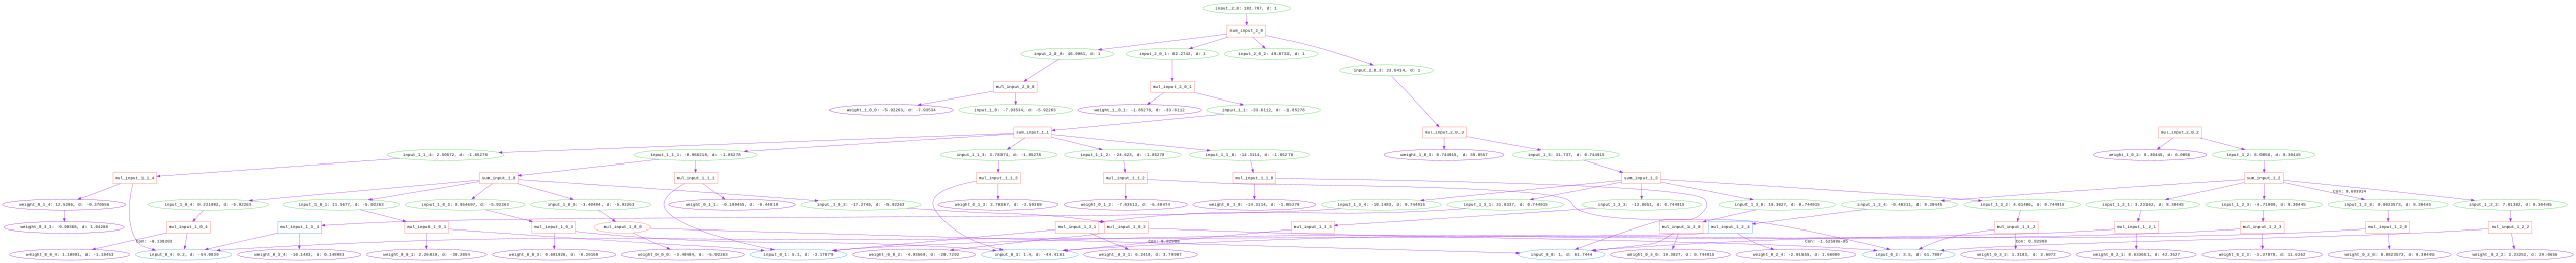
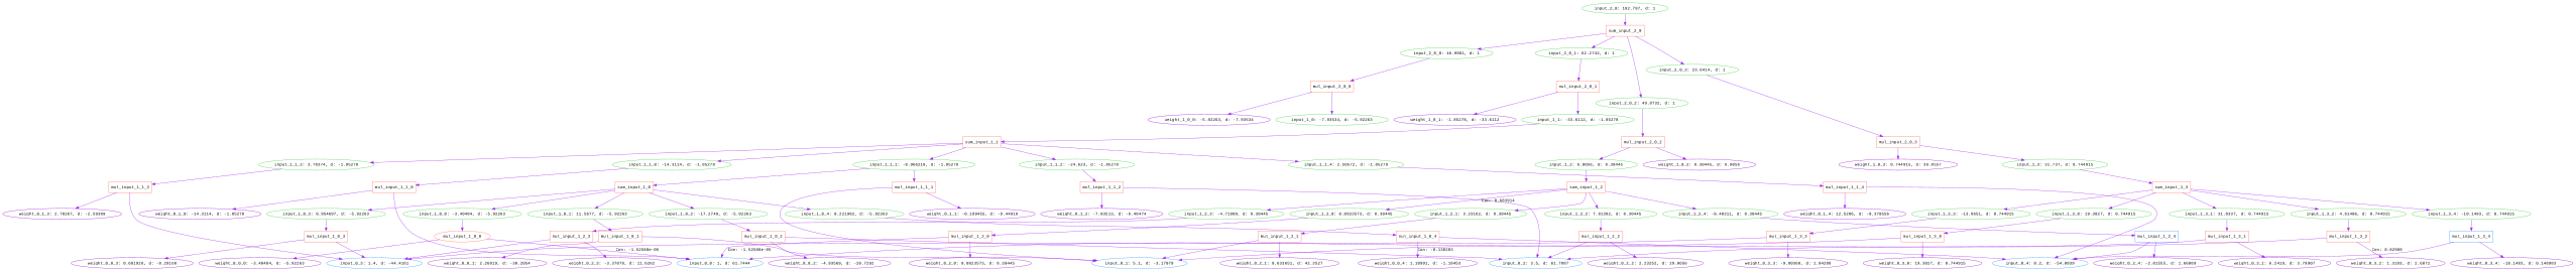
  digraph {
    fontname="Liberation Mono"
    node [color=limegreen fontname="Liberation Mono" shape=oval]
    edge [color=purple fontname="Liberation Mono"]
    n1 [label="input_2_0: 182.787, d: 1"]
    n2 [color=tomato label=sum_input_2_0 shape=box]
    n3 [label="input_2_0_0: 46.9981, d: 1"]
    n4 [label="input_2_0_1: 62.2742, d: 1"]
    n5 [label="input_2_0_2: 49.8732, d: 1"]
    n6 [label="input_2_0_3: 23.6414, d: 1"]
    n7 [color=tomato label=mul_input_2_0_0 shape=box]
    n8 [color=tomato label=mul_input_2_0_1 shape=box]
    n9 [color=tomato label=mul_input_2_0_2 shape=box]
    n10 [color=tomato label=mul_input_2_0_3 shape=box]
    n11 [color=darkviolet label="weight_1_0_0: -5.92263, d: -7.93534"]
    n12 [label="input_1_0: -7.93534, d: -5.92263"]
    n13 [color=tomato label=sum_input_1_0 shape=box]
    n14 [label="input_1_0_0: -3.40484, d: -5.92263"]
    n15 [label="input_1_0_1: 11.5677, d: -5.92263"]
    n16 [label="input_1_0_2: -17.2749, d: -5.92263"]
    n17 [label="input_1_0_3: 0.954697, d: -5.92263"]
    n18 [label="input_1_0_4: 0.221982, d: -5.92263"]
    n19 [color=tomato label=mul_input_1_0_0 shape=ellipse]
    n20 [color=tomato label=mul_input_1_0_1 shape=box]
    n21 [color=tomato label=mul_input_1_0_2 shape=box]
    n22 [color=tomato label=mul_input_1_0_3 shape=box]
    n23 [color=tomato label=mul_input_1_0_4 shape=box]
    n24 [color=darkviolet label="weight_0_0_0: -3.40484, d: -5.92263"]
    n25 [color=dodgerblue label="input_0_0: 1, d: 61.7444"]
    n26 [color=darkviolet label="weight_0_0_1: 2.26819, d: -30.2054"]
    n27 [color=dodgerblue label="input_0_1: 5.1, d: -3.17079"]
    n28 [color=darkviolet label="weight_0_0_2: -4.93569, d: -20.7292"]
    n29 [color=dodgerblue label="input_0_2: 3.5, d: 61.7887"]
    n30 [color=darkviolet label="weight_0_0_3: 0.681926, d: -8.29168"]
    n31 [color=dodgerblue label="input_0_3: 1.4, d: -44.4161"]
    n32 [color=darkviolet label="weight_0_0_4: 1.10991, d: -1.18453"]
    n33 [color=dodgerblue label="input_0_4: 0.2, d: -54.0839"]
    n34 [color=darkviolet label="weight_1_0_1: -1.85278, d: -33.6112"]
    n35 [label="input_1_1: -33.6112, d: -1.85278"]
    n36 [color=tomato label=sum_input_1_1 shape=box]
    n37 [label="input_1_1_0: -14.3114, d: -1.85278"]
    n38 [label="input_1_1_1: -0.966218, d: -1.85278"]
    n39 [label="input_1_1_2: -24.623, d: -1.85278"]
    n40 [label="input_1_1_3: 3.78374, d: -1.85278"]
    n41 [label="input_1_1_4: 2.50572, d: -1.85278"]
    n42 [color=tomato label=mul_input_1_1_0 shape=box]
    n43 [color=tomato label=mul_input_1_1_1 shape=box]
    n44 [color=tomato label=mul_input_1_1_2 shape=box]
    n45 [color=tomato label=mul_input_1_1_3 shape=box]
    n46 [color=tomato label=mul_input_1_1_4 shape=box]
    n47 [color=darkviolet label="weight_0_1_0: -14.3114, d: -1.85278"]
    n48 [color=darkviolet label="weight_0_1_1: -0.189455, d: -9.44919"]
    n49 [color=darkviolet label="weight_0_1_2: -7.03513, d: -6.48474"]
    n50 [color=darkviolet label="weight_0_1_3: 2.70267, d: -2.59389"]
    n51 [color=darkviolet label="weight_0_1_4: 12.5286, d: -0.370556"]
    n52 [color=darkviolet label="weight_1_0_2: 8.30445, d: 6.0056"]
    n53 [label="input_1_2: 6.0056, d: 8.30445"]
    n54 [color=tomato label=sum_input_1_2 shape=box]
    n55 [label="input_1_2_0: 0.0823573, d: 8.30445"]
    n56 [label="input_1_2_1: 3.23162, d: 8.30445"]
    n57 [label="input_1_2_2: 7.81382, d: 8.30445"]
    n58 [label="input_1_2_3: -4.71909, d: 8.30445"]
    n59 [label="input_1_2_4: -0.40311, d: 8.30445"]
    n60 [color=tomato label=mul_input_1_2_0 shape=box]
    n61 [color=tomato label=mul_input_1_2_1 shape=box]
    n62 [color=tomato label=mul_input_1_2_2 shape=box]
    n63 [color=tomato label=mul_input_1_2_3 shape=box]
    n64 [color=dodgerblue label=mul_input_1_2_4 shape=box]
    n65 [color=darkviolet label="weight_0_2_0: 0.0823573, d: 8.30445"]
    n66 [color=darkviolet label="weight_0_2_1: 0.633651, d: 42.3527"]
    n67 [color=darkviolet label="weight_0_2_2: 2.23252, d: 29.0656"]
    n68 [color=darkviolet label="weight_0_2_3: -3.37078, d: 11.6262"]
    n69 [color=darkviolet label="weight_0_2_4: -2.01555, d: 1.66089"]
    n70 [color=darkviolet label="weight_1_0_3: 0.744915, d: 39.8557"]
    n71 [label="input_1_3: 31.737, d: 0.744915"]
    n72 [color=tomato label=sum_input_1_3 shape=box]
    n73 [label="input_1_3_0: 19.3027, d: 0.744915"]
    n74 [label="input_1_3_1: 31.8337, d: 0.744915"]
    n75 [label="input_1_3_2: 4.61406, d: 0.744915"]
    n76 [label="input_1_3_3: -13.8651, d: 0.744915"]
    n77 [label="input_1_3_4: -10.1483, d: 0.744915"]
    n78 [color=tomato label=mul_input_1_3_0 shape=box]
    n79 [color=tomato label=mul_input_1_3_1 shape=box]
    n80 [color=tomato label=mul_input_1_3_2 shape=box]
    n81 [color=tomato label=mul_input_1_3_3 shape=box]
    n82 [color=dodgerblue label=mul_input_1_3_4 shape=box]
    n83 [color=darkviolet label="weight_0_3_0: 19.3027, d: 0.744915"]
    n84 [color=darkviolet label="weight_0_3_1: 6.2419, d: 3.79907"]
    n85 [color=darkviolet label="weight_0_3_2: 1.3183, d: 2.6072"]
    n86 [color=darkviolet label="weight_0_3_3: -9.90368, d: 1.04288"]
    n87 [color=darkviolet label="weight_0_3_4: -10.1483, d: 0.148983"]
    n1 -> n2
    n2 -> n3
    n2 -> n4
    n2 -> n5
    n2 -> n6
    n3 -> n7
    n4 -> n8
+   n5 -> n9
    n6 -> n10
    n7 -> n11
    n7 -> n12
    n8 -> n34
    n8 -> n35
    n9 -> n52
    n9 -> n53
    n10 -> n70
    n10 -> n71
    n13 -> n14
    n13 -> n15
    n13 -> n16
    n13 -> n17
    n13 -> n18
    n14 -> n19
    n15 -> n20
    n16 -> n21
    n17 -> n22
    n18 -> n23
    n19 -> n24
-   n19 -> n25 [label="Con: 0.82988 "]
+   n19 -> n25 [label="Con: -1.52588e-05 "]
    n20 -> n26
    n20 -> n27
    n21 -> n28
    n21 -> n29
    n22 -> n30
    n22 -> n31
    n23 -> n32 [label="Con: -0.130203 "]
    n23 -> n33
    n35 -> n36
    n36 -> n37
    n36 -> n38
    n36 -> n39
    n36 -> n40
    n36 -> n41
    n37 -> n42
    n38 -> n13
    n38 -> n43
    n39 -> n44
    n40 -> n45
    n41 -> n46
    n42 -> n25
    n42 -> n47
    n43 -> n27
    n43 -> n48
    n44 -> n29
    n44 -> n49
    n45 -> n31
    n45 -> n50
    n46 -> n33
    n46 -> n51
    n53 -> n54
    n54 -> n55 [label="Con: 0.683914 "]
    n54 -> n56
    n54 -> n57
    n54 -> n58
    n54 -> n59
    n55 -> n60
    n56 -> n61
    n57 -> n62
    n58 -> n63
    n59 -> n64
    n60 -> n25 [label="Con: -1.52588e-05 "]
    n60 -> n65
    n61 -> n27
    n61 -> n66
    n62 -> n29
    n62 -> n67
    n63 -> n31
    n63 -> n68
    n64 -> n33
    n64 -> n69
    n71 -> n72
    n72 -> n73
    n72 -> n74
    n72 -> n75
    n72 -> n76
    n72 -> n77
    n73 -> n78
    n74 -> n79
    n75 -> n80
    n76 -> n81
    n77 -> n82
    n78 -> n25
    n78 -> n83
    n79 -> n27
    n79 -> n84
    n80 -> n29
    n80 -> n85 [label="Con: 0.82988 "]
    n81 -> n31
-   n51 -> n86
+   n81 -> n86
    n82 -> n33
    n82 -> n87
  }
